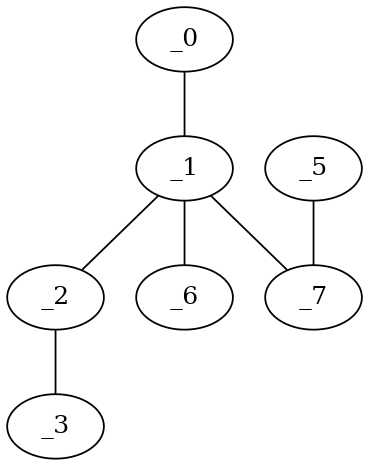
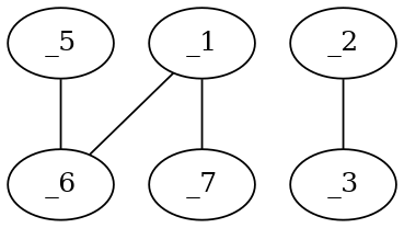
  graph {
    node [x=123]
    edge [valence=1]
-   _0 [x=5 y=25]
    _1 [x=55 y=5]
    _2 [x=108 y=107]
    _6 [y=33]
    _7 [y=59]
    _3 [x=113 y=98]
    _5 [y=23]
-   _0 -- _1
-   _1 -- _2 [valence=2]
    _1 -- _6
    _1 -- _7 [valence=2]
    _2 -- _3
-   _5 -- _7
+   _5 -- _6
  }
